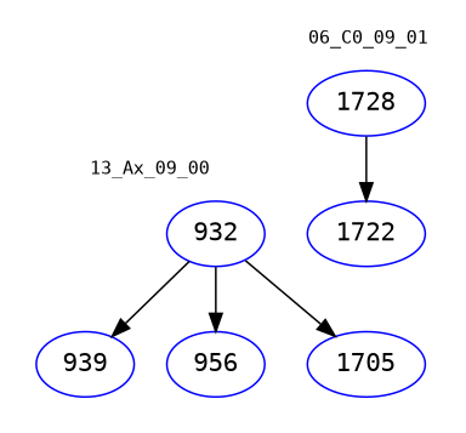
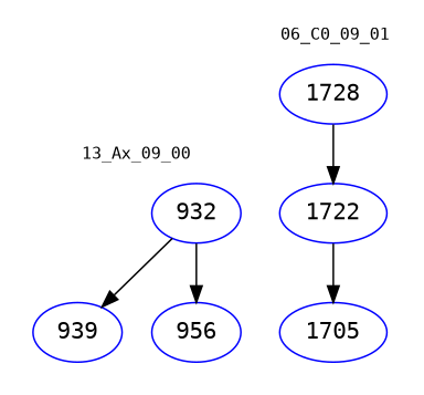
  digraph {
    fontname="DejaVu Sans Mono"
    node [color=blue fontname="DejaVu Sans Mono"]
    edge [color=black fontname="DejaVu Sans Mono"]
    n1 [label=939]
    n2 [label=932]
    n3 [label=956]
    n4 [label=1728]
    n5 [label=1722]
    n6 [label=1705]
    subgraph cluster_1 {
      color=white
      fontsize=10
      label="13_Ax_09_00"
      n1
      n2
      n3
    }
    subgraph cluster_2 {
      color=white
      fontsize=10
      label="06_C0_09_01"
      n4
      n5
      n6
    }
    n2 -> n1
    n2 -> n3
    n4 -> n5
-   n2 -> n6
+   n5 -> n6
  }
